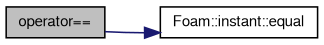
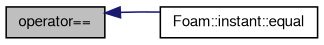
  digraph {
    rankdir=LR
    node [color=black fontname=FreeSans fontsize=10 shape=record]
    n1 [fillcolor=grey75 fontcolor=black height=0.2 label="operator==" style=filled width=0.4]
    n2 [height=0.2 label="Foam::instant::equal" width=0.4]
-   n1 -> n2 [color=midnightblue fontname=FreeSans fontsize=10 labelfontname=FreeSans labelfontsize=10 style=solid]
+   n2 -> n1 [color=midnightblue fontname=FreeSans fontsize=10 labelfontname=FreeSans labelfontsize=10 style=solid]
  }
